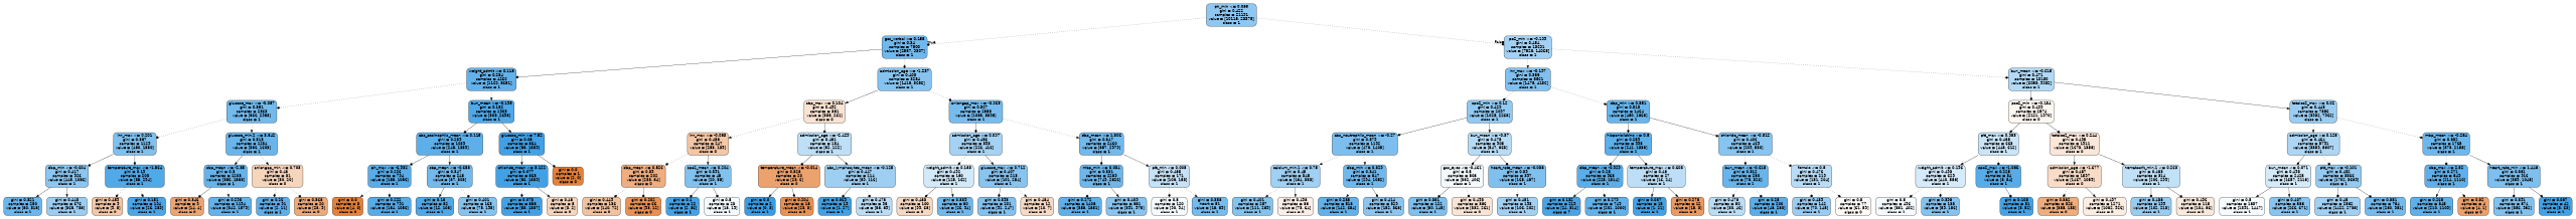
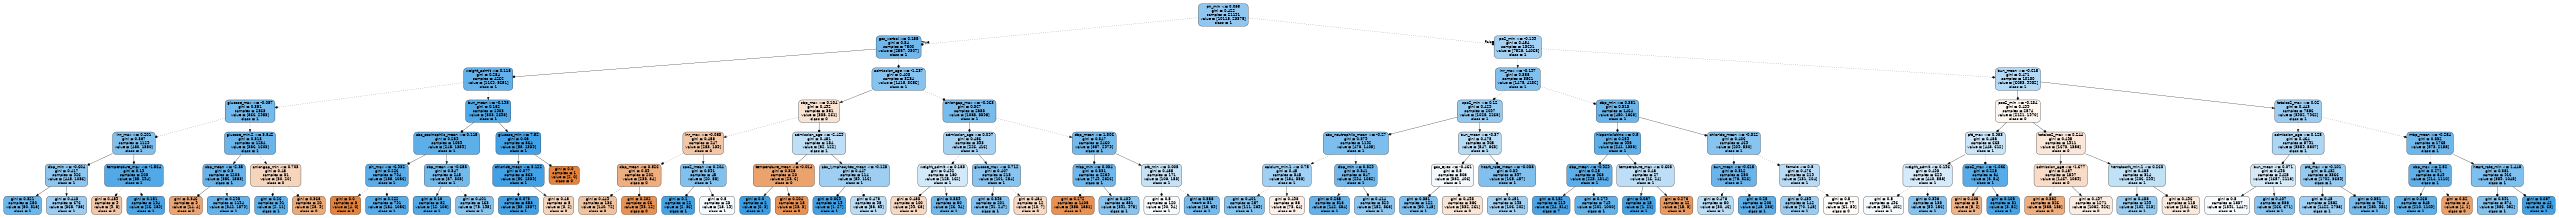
  digraph {
    node [color=black fillcolor="#70b8ec" fontname=helvetica shape=box style="filled, rounded"]
    edge [arrowhead=normal fontname=helvetica style=solid]
    n1 [fillcolor="#8fc7f0" label="ph_min <= 0.058\ngini = 0.422\nsamples = 21191\nvalue = [10115, 23375]\nclass = 1"]
    n2 [label="gcs_verbal <= 0.155\ngini = 0.34\nsamples = 7500\nvalue = [2587, 9307]\nclass = 1"]
    n3 [fillcolor="#a3d1f3" label="po2_min <= -0.199\ngini = 0.454\nsamples = 13691\nvalue = [7528, 14068]\nclass = 1"]
    n4 [fillcolor="#62b1ea" label="weight_admit <= 0.118\ngini = 0.284\nsamples = 4266\nvalue = [1169, 5651]\nclass = 1"]
    n5 [fillcolor="#86c3ef" label="admission_age <= -1.237\ngini = 0.403\nsamples = 3234\nvalue = [1418, 3656]\nclass = 1"]
    n6 [fillcolor="#80c0ee" label="inr_max <= -0.197\ngini = 0.388\nsamples = 3561\nvalue = [1475, 4136]\nclass = 1"]
    n7 [fillcolor="#b2d9f5" label="bun_mean <= -0.615\ngini = 0.471\nsamples = 10130\nvalue = [6053, 9932]\nclass = 1"]
    n8 [fillcolor="#73baed" label="glucose_max <= -0.057\ngini = 0.351\nsamples = 2363\nvalue = [866, 2953]\nclass = 1"]
    n9 [fillcolor="#4fa8e8" label="bun_mean <= -0.198\ngini = 0.182\nsamples = 1903\nvalue = [303, 2698]\nclass = 1"]
    n10 [fillcolor="#f9e3d3" label="sbp_max <= 0.104\ngini = 0.492\nsamples = 381\nvalue = [335, 261]\nclass = 0"]
    n11 [fillcolor="#78bced" label="aniongap_max <= -0.963\ngini = 0.367\nsamples = 2853\nvalue = [1083, 3395]\nclass = 1"]
    n12 [fillcolor="#7fc0ee" label="inr_max <= 0.201\ngini = 0.387\nsamples = 1129\nvalue = [480, 1350]\nclass = 1"]
    n13 [fillcolor="#69b5eb" label="glucose_min.2 <= 3.842\ngini = 0.313\nsamples = 1234\nvalue = [386, 1603]\nclass = 1"]
    n14 [fillcolor="#5dafea" label="abs_eosinophils_mean <= 0.115\ngini = 0.259\nsamples = 1039\nvalue = [245, 1359]\nclass = 1"]
    n15 [fillcolor="#42a1e6" label="glucose_min <= 7.52\ngini = 0.08\nsamples = 864\nvalue = [58, 1339]\nclass = 1"]
    n16 [fillcolor="#8cc6f0" label="dbp_min <= -0.604\ngini = 0.417\nsamples = 926\nvalue = [445, 1056]\nclass = 1"]
    n17 [fillcolor="#51a9e8" label="temperature_max <= -1.564\ngini = 0.19\nsamples = 203\nvalue = [35, 294]\nclass = 1"]
    n18 [fillcolor="#66b3eb" label="sbp_mean <= -2.35\ngini = 0.3\nsamples = 1203\nvalue = [356, 1583]\nclass = 1"]
    n19 [fillcolor="#f6d5bd" label="aniongap_min <= 0.703\ngini = 0.48\nsamples = 31\nvalue = [30, 20]\nclass = 0"]
    n20 [fillcolor="#6bb6ec" label="gini = 0.321\nsamples = 250\nvalue = [80, 318]\nclass = 1"]
    n21 [fillcolor="#9bcdf2" label="gini = 0.443\nsamples = 676\nvalue = [365, 738]\nclass = 1"]
    n22 [fillcolor="#f3c7a7" label="gini = 0.459\nsamples = 9\nvalue = [9, 5]\nclass = 0"]
    n23 [fillcolor="#4ba6e7" label="gini = 0.151\nsamples = 194\nvalue = [26, 289]\nclass = 1"]
    n24 [fillcolor="#eca572" label="gini = 0.346\nsamples = 9\nvalue = [14, 4]\nclass = 0"]
    n25 [fillcolor="#64b2eb" label="gini = 0.293\nsamples = 1194\nvalue = [342, 1579]\nclass = 1"]
    n26 [fillcolor="#5dafea" label="gini = 0.26\nsamples = 91\nvalue = [2, 11]\nclass = 1"]
    n27 [fillcolor="#edaa79" label="gini = 0.368\nsamples = 20\nvalue = [28, 9]\nclass = 0"]
    n28 [fillcolor="#57ace9" label="ph_max <= -6.932\ngini = 0.226\nsamples = 794\nvalue = [158, 1056]\nclass = 1"]
    n29 [fillcolor="#72b9ec" label="sbp_mean <= -0.653\ngini = 0.347\nsamples = 245\nvalue = [87, 303]\nclass = 1"]
    n30 [fillcolor="#41a1e6" label="chloride_mean <= 3.122\ngini = 0.077\nsamples = 863\nvalue = [56, 1339]\nclass = 1"]
    n31 [fillcolor="#e58139" label="gini = 0.0\nsamples = 1\nvalue = [2, 0]\nclass = 0"]
    n32 [fillcolor="#e58139" label="gini = 0.0\nsamples = 3\nvalue = [4, 0]\nclass = 0"]
    n33 [fillcolor="#56abe9" label="gini = 0.222\nsamples = 791\nvalue = [154, 1056]\nclass = 1"]
    n34 [fillcolor="#4fa8e8" label="gini = 0.18\nsamples = 82\nvalue = [12, 108]\nclass = 1"]
    n35 [fillcolor="#85c3ef" label="gini = 0.401\nsamples = 163\nvalue = [75, 195]\nclass = 1"]
    n36 [fillcolor="#41a1e6" label="gini = 0.073\nsamples = 858\nvalue = [53, 1337]\nclass = 1"]
    n37 [fillcolor="#f6d5bd" label="gini = 0.48\nsamples = 5\nvalue = [3, 2]\nclass = 0"]
    n38 [fillcolor="#f3c6a6" label="inr_max <= -0.083\ngini = 0.458\nsamples = 247\nvalue = [253, 139]\nclass = 0"]
    n39 [fillcolor="#bedff6" label="admission_age <= -2.429\ngini = 0.481\nsamples = 134\nvalue = [82, 122]\nclass = 1"]
    n40 [fillcolor="#a5d2f3" label="admission_age <= 0.097\ngini = 0.456\nsamples = 393\nvalue = [226, 416]\nclass = 1"]
    n41 [fillcolor="#72b9ec" label="dbp_mean <= 1.306\ngini = 0.347\nsamples = 2460\nvalue = [857, 2979]\nclass = 1"]
    n42 [fillcolor="#eeae80" label="dbp_mean <= 0.526\ngini = 0.39\nsamples = 202\nvalue = [233, 84]\nclass = 0"]
    n43 [fillcolor="#81c1ee" label="spo2_mean <= 0.204\ngini = 0.391\nsamples = 45\nvalue = [20, 55]\nclass = 1"]
    n44 [fillcolor="#eca26d" label="temperature_mean <= -0.014\ngini = 0.328\nsamples = 20\nvalue = [23, 6]\nclass = 0"]
    n45 [fillcolor="#9ecff2" label="abs_lymphocytes_mean <= -0.125\ngini = 0.447\nsamples = 114\nvalue = [59, 116]\nclass = 1"]
    n46 [fillcolor="#f2c29f" label="gini = 0.449\nsamples = 136\nvalue = [140, 72]\nclass = 0"]
    n47 [fillcolor="#e89153" label="gini = 0.202\nsamples = 66\nvalue = [93, 12]\nclass = 0"]
    n48 [fillcolor="#44a2e6" label="gini = 0.1\nsamples = 22\nvalue = [2, 36]\nclass = 1"]
    n49 [fillcolor="#f5fafe" label="gini = 0.5\nsamples = 23\nvalue = [18, 19]\nclass = 1"]
    n50 [fillcolor="#399de5" label="gini = 0.0\nsamples = 2\nvalue = [0, 3]\nclass = 1"]
    n51 [fillcolor="#e89153" label="gini = 0.204\nsamples = 18\nvalue = [23, 3]\nclass = 0"]
    n52 [fillcolor="#40a1e6" label="gini = 0.069\nsamples = 19\nvalue = [1, 27]\nclass = 1"]
    n53 [fillcolor="#baddf6" label="gini = 0.478\nsamples = 95\nvalue = [58, 89]\nclass = 1"]
    n54 [fillcolor="#d2e9f9" label="weight_admit <= 0.183\ngini = 0.492\nsamples = 180\nvalue = [125, 162]\nclass = 1"]
    n55 [fillcolor="#88c4ef" label="glucose_max <= 0.712\ngini = 0.407\nsamples = 213\nvalue = [101, 254]\nclass = 1"]
    n56 [fillcolor="#6db7ec" label="mbp_min <= 0.034\ngini = 0.331\nsamples = 2289\nvalue = [749, 2826]\nclass = 1"]
    n57 [fillcolor="#c5e2f7" label="ptt_min <= 0.005\ngini = 0.485\nsamples = 171\nvalue = [108, 153]\nclass = 1"]
    n58 [fillcolor="#f7d8c1" label="gini = 0.483\nsamples = 100\nvalue = [99, 68]\nclass = 0"]
    n59 [label="gini = 0.339\nsamples = 80\nvalue = [26, 94]\nclass = 1"]
    n60 [fillcolor="#82c1ef" label="gini = 0.393\nsamples = 201\nvalue = [91, 247]\nclass = 1"]
    n61 [fillcolor="#f7d9c4" label="gini = 0.484\nsamples = 12\nvalue = [10, 7]\nclass = 0"]
-   n62 [fillcolor="#5fb0ea" label="gini = 0.272\nsamples = 1408\nvalue = [358, 1851]\nclass = 1"]
+   n62 [fillcolor="#e89153" label="gini = 0.272\nsamples = 1408\nvalue = [358, 1851]\nclass = 1"]
    n63 [fillcolor="#88c4ef" label="gini = 0.409\nsamples = 881\nvalue = [391, 975]\nclass = 1"]
    n64 [fillcolor="#f7fbfe" label="gini = 0.5\nsamples = 120\nvalue = [90, 94]\nclass = 1"]
    n65 [fillcolor="#75bbed" label="gini = 0.358\nheart = 51\nvalue = [18, 59]\nclass = 1"]
    n66 [fillcolor="#92c9f1" label="spo2_min <= 0.12\ngini = 0.429\nsamples = 2097\nvalue = [1025, 2268]\nclass = 1"]
    n67 [fillcolor="#69b5eb" label="dbp_min <= 0.351\ngini = 0.313\nsamples = 1464\nvalue = [450, 1868]\nclass = 1"]
    n68 [fillcolor="#fdf6f1" label="pco2_min <= -0.134\ngini = 0.499\nsamples = 2574\nvalue = [2121, 1970]\nclass = 0"]
    n69 [fillcolor="#9bcdf2" label="totalco2_max <= 0.02\ngini = 0.443\nsamples = 7556\nvalue = [3932, 7962]\nclass = 1"]
    n70 [fillcolor="#7cbeee" label="abs_neutrophils_mean <= -0.27\ngini = 0.379\nsamples = 1192\nvalue = [478, 1405]\nclass = 1"]
    n71 [fillcolor="#b6dbf5" label="bun_mean <= -0.37\ngini = 0.475\nsamples = 905\nvalue = [547, 863]\nclass = 1"]
    n72 [fillcolor="#5dafea" label="hispanic/latino <= 0.5\ngini = 0.259\nsamples = 995\nvalue = [241, 1338]\nclass = 1"]
    n73 [fillcolor="#87c4ef" label="chloride_mean <= -0.312\ngini = 0.406\nsamples = 469\nvalue = [209, 530]\nclass = 1"]
    n74 [fillcolor="#a0d0f3" label="calcium_min.1 <= 0.75\ngini = 0.45\nsamples = 345\nvalue = [184, 353]\nclass = 1"]
    n75 [label="dbp_min <= 0.329\ngini = 0.341\nsamples = 847\nvalue = [294, 1052]\nclass = 1"]
    n76 [fillcolor="#f3f9fd" label="gcs_eyes <= -0.461\ngini = 0.5\nsamples = 508\nvalue = [382, 406]\nclass = 1"]
    n77 [fillcolor="#80c0ee" label="heart_rate_mean <= -0.038\ngini = 0.39\nsamples = 397\nvalue = [165, 457]\nclass = 1"]
    n78 [fillcolor="#85c3ef" label="gini = 0.401\nsamples = 257\nvalue = [111, 289]\nclass = 1"]
    n79 [fillcolor="#fcefe7" label="gini = 0.498\nsamples = 88\nvalue = [73, 64]\nclass = 0"]
    n80 [fillcolor="#62b1ea" label="gini = 0.285\nsamples = 518\nvalue = [142, 684]\nclass = 1"]
    n81 [fillcolor="#8bc5f0" label="gini = 0.414\nsamples = 329\nvalue = [152, 368]\nclass = 1"]
    n82 [fillcolor="#7dbfee" label="gini = 0.381\nsamples = 122\nvalue = [50, 145]\nclass = 1"]
    n83 [fillcolor="#f9e4d5" label="gini = 0.493\nsamples = 386\nvalue = [332, 261]\nclass = 0"]
    n84 [fillcolor="#a1d0f3" label="gini = 0.451\nsamples = 193\nvalue = [106, 202]\nclass = 1"]
    n85 [fillcolor="#5baee9" label="dbp_mean <= -0.929\ngini = 0.25\nsamples = 968\nvalue = [225, 1314]\nclass = 1"]
    n86 [fillcolor="#bddef6" label="temperature_max <= 0.603\ngini = 0.48\nsamples = 27\nvalue = [16, 24]\nclass = 1"]
    n87 [fillcolor="#68b4eb" label="bun_mean <= -0.615\ngini = 0.312\nsamples = 250\nvalue = [78, 326]\nclass = 1"]
    n88 [fillcolor="#b8dcf6" label="female <= 0.5\ngini = 0.476\nsamples = 219\nvalue = [131, 204]\nclass = 1"]
    n89 [fillcolor="#48a4e7" label="gini = 0.132\nsamples = 219\nvalue = [24, 314]\nclass = 7"]
    n90 [fillcolor="#61b1ea" label="gini = 0.279\nsamples = 749\nvalue = [201, 1000]\nclass = 1"]
    n91 [fillcolor="#42a2e6" label="gini = 0.087\nsamples = 15\nvalue = [1, 21]\nclass = 1"]
    n92 [fillcolor="#ea9a61" label="gini = 0.278\nsamples = 12\nvalue = [15, 3]\nclass = 0"]
    n93 [fillcolor="#baddf6" label="gini = 0.478\nsamples = 50\nvalue = [30, 46]\nclass = 1"]
    n94 [fillcolor="#5baee9" label="gini = 0.25\nsamples = 200\nvalue = [48, 280]\nclass = 1"]
    n95 [fillcolor="#99ccf2" label="gini = 0.439\nsamples = 142\nvalue = [70, 145]\nclass = 1"]
    n96 [fillcolor="#fefbf9" label="gini = 0.5\nsamples = 77\nvalue = [61, 59]\nclass = 0"]
    n97 [fillcolor="#cae5f8" label="ptt_max <= 0.983\ngini = 0.488\nsamples = 663\nvalue = [448, 612]\nclass = 1"]
    n98 [fillcolor="#fae7da" label="totalco2_max <= 0.244\ngini = 0.495\nsamples = 1911\nvalue = [1673, 1358]\nclass = 0"]
    n99 [fillcolor="#acd6f4" label="admission_age <= 0.128\ngini = 0.464\nsamples = 5791\nvalue = [3359, 5807]\nclass = 1"]
    n100 [fillcolor="#6eb7ec" label="mbp_mean <= -0.254\ngini = 0.332\nsamples = 1765\nvalue = [573, 2155]\nclass = 1"]
    n101 [fillcolor="#d5eafa" label="weight_admit <= 0.196\ngini = 0.493\nsamples = 629\nvalue = [440, 558]\nclass = 1"]
    n102 [fillcolor="#56ace9" label="spo2_max <= -1.086\ngini = 0.225\nsamples = 34\nvalue = [8, 54]\nclass = 1"]
    n103 [fillcolor="#f8dcc8" label="admission_age <= -1.677\ngini = 0.487\nsamples = 1597\nvalue = [1467, 1059]\nclass = 0"]
    n104 [fillcolor="#c1e1f7" label="hematocrit_min.1 <= 0.263\ngini = 0.483\nsamples = 314\nvalue = [206, 299]\nclass = 1"]
    n105 [fillcolor="#f5fafe" label="gini = 0.5\nsamples = 496\nvalue = [381, 402]\nclass = 1"]
    n106 [fillcolor="#84c2ef" label="gini = 0.398\nsamples = 133\nvalue = [59, 156]\nclass = 1"]
+   n107 [fillcolor="#efb388" label="gini = 0.408\nsamples = 3\nvalue = [5, 2]\nclass = 0"]
    n108 [fillcolor="#44a3e6" label="gini = 0.103\nsamples = 31\nvalue = [3, 52]\nclass = 1"]
    n109 [fillcolor="#eead7d" label="gini = 0.382\nsamples = 326\nvalue = [385, 133]\nclass = 0"]
    n110 [fillcolor="#fbede2" label="gini = 0.497\nsamples = 1271\nvalue = [1082, 926]\nclass = 0"]
    n111 [fillcolor="#98ccf1" label="gini = 0.438\nsamples = 199\nvalue = [102, 213]\nclass = 1"]
    n112 [fillcolor="#fae9dd" label="gini = 0.496\nsamples = 115\nvalue = [104, 86]\nclass = 0"]
    n113 [fillcolor="#d4eaf9" label="bun_mean <= 0.071\ngini = 0.493\nsamples = 2425\nvalue = [1657, 2118]\nclass = 1"]
    n114 [fillcolor="#94caf1" label="ptt_max <= -0.101\ngini = 0.432\nsamples = 3366\nvalue = [1702, 3689]\nclass = 1"]
    n115 [fillcolor="#5fb0ea" label="sbp_max <= 2.52\ngini = 0.271\nsamples = 849\nvalue = [214, 1110]\nclass = 1"]
    n116 [fillcolor="#7dbfee" label="heart_rate_min <= 1.448\ngini = 0.381\nsamples = 916\nvalue = [359, 1045]\nclass = 1"]
    n117 [fillcolor="#f7fbfe" label="gini = 0.5\nsamples = 1837\nvalue = [1391, 1447]\nclass = 1"]
    n118 [fillcolor="#87c4ef" label="gini = 0.407\nsamples = 588\nvalue = [266, 671]\nclass = 1"]
    n119 [fillcolor="#a0d0f3" label="gini = 0.45\nsamples = 2582\nvalue = [1422, 2738]\nclass = 1"]
    n120 [fillcolor="#73baed" label="gini = 0.351\nsamples = 784\nvalue = [280, 951]\nclass = 1"]
    n121 [fillcolor="#5eb0ea" label="gini = 0.268\nsamples = 845\nvalue = [210, 1109]\nclass = 1"]
    n122 [fillcolor="#eca06a" label="gini = 0.32\nsamples = 4\nvalue = [4, 1]\nclass = 0"]
    n123 [fillcolor="#81c1ee" label="gini = 0.391\nsamples = 874\nvalue = [356, 982]\nclass = 1"]
    n124 [fillcolor="#42a2e6" label="gini = 0.087\nsamples = 42\nvalue = [3, 63]\nclass = 1"]
    n1 -> n2 [arrowhead=dot headlabel=True labelangle=45 labeldistance=2.5 style=dotted]
    n1 -> n3 [arrowhead=dot headlabel=False labelangle=-45 labeldistance=2.5 style=dotted]
    n2 -> n4 [arrowhead=dot]
    n2 -> n5 [arrowhead=diamond style=dotted]
    n3 -> n6 [style=dotted]
    n3 -> n7 [arrowhead=diamond style=dotted]
    n4 -> n8 [arrowhead=diamond style=dotted]
    n4 -> n9 [style=dotted]
    n5 -> n10
    n5 -> n11 [arrowhead=dot style=dotted]
    n6 -> n66 [arrowhead=diamond style=dotted]
    n6 -> n67 [arrowhead=diamond style=dotted]
    n7 -> n68 [arrowhead=diamond]
    n7 -> n69
    n8 -> n12 [arrowhead=dot style=dotted]
    n8 -> n13 [style=dotted]
    n9 -> n14 [arrowhead=dot]
    n9 -> n15
    n10 -> n38 [style=dotted]
    n10 -> n39 [arrowhead=dot]
    n11 -> n40 [arrowhead=diamond]
    n11 -> n41 [style=dotted]
    n12 -> n16 [arrowhead=dot]
    n12 -> n17 [arrowhead=diamond]
    n13 -> n18
    n13 -> n19 [style=dotted]
    n14 -> n28 [arrowhead=dot]
    n14 -> n29
    n15 -> n30
    n15 -> n31 [arrowhead=dot]
    n16 -> n20
    n16 -> n21
    n17 -> n22 [arrowhead=diamond style=dotted]
    n17 -> n23 [arrowhead=diamond style=dotted]
    n18 -> n24 [arrowhead=dot]
    n18 -> n25 [style=dotted]
    n19 -> n26 [arrowhead=diamond style=dotted]
    n19 -> n27 [arrowhead=dot style=dotted]
    n28 -> n32 [style=dotted]
    n28 -> n33 [arrowhead=diamond style=dotted]
    n29 -> n34
    n29 -> n35 [arrowhead=dot style=dotted]
    n30 -> n36 [arrowhead=diamond style=dotted]
    n30 -> n37
    n38 -> n42 [arrowhead=diamond style=dotted]
    n38 -> n43
    n39 -> n44 [arrowhead=dot]
    n39 -> n45
    n40 -> n54 [arrowhead=diamond style=dotted]
    n40 -> n55
    n41 -> n56 [arrowhead=diamond]
    n41 -> n57
    n42 -> n46 [arrowhead=diamond style=dotted]
    n42 -> n47 [arrowhead=dot]
    n43 -> n48 [arrowhead=dot]
    n43 -> n49 [arrowhead=dot]
    n44 -> n50
    n44 -> n51 [arrowhead=diamond]
    n45 -> n52 [arrowhead=dot]
    n45 -> n53 [arrowhead=dot style=dotted]
    n54 -> n58 [arrowhead=diamond]
    n54 -> n59
    n55 -> n60 [arrowhead=diamond]
    n55 -> n61 [style=dotted]
    n56 -> n62 [arrowhead=dot style=dotted]
    n56 -> n63
    n57 -> n64 [arrowhead=diamond style=dotted]
    n57 -> n65 [style=dotted]
    n66 -> n70 [arrowhead=diamond]
    n66 -> n71
    n67 -> n72 [arrowhead=diamond]
    n67 -> n73 [arrowhead=diamond]
    n68 -> n97 [arrowhead=diamond]
    n68 -> n98 [arrowhead=dot]
    n69 -> n99 [style=dotted]
    n69 -> n100 [arrowhead=diamond style=dotted]
    n70 -> n74 [style=dotted]
    n70 -> n75 [style=dotted]
    n71 -> n76 [arrowhead=diamond]
    n71 -> n77 [arrowhead=dot]
    n72 -> n85 [arrowhead=dot]
    n72 -> n86 [arrowhead=dot]
    n73 -> n87 [arrowhead=diamond style=dotted]
    n73 -> n88 [arrowhead=dot style=dotted]
    n74 -> n78 [style=dotted]
    n74 -> n79
    n75 -> n80 [style=dotted]
    n75 -> n81 [arrowhead=diamond]
    n76 -> n82 [arrowhead=dot]
    n76 -> n83 [arrowhead=dot style=dotted]
    n77 -> n84 [style=dotted]
    n85 -> n89
    n85 -> n90 [arrowhead=diamond style=dotted]
    n86 -> n91
    n86 -> n92
    n87 -> n93 [arrowhead=diamond style=dotted]
    n87 -> n94 [arrowhead=dot style=dotted]
    n88 -> n95 [arrowhead=dot style=dotted]
    n88 -> n96 [arrowhead=diamond style=dotted]
    n97 -> n101
    n97 -> n102 [arrowhead=dot style=dotted]
    n98 -> n103
    n98 -> n104
    n99 -> n113 [arrowhead=diamond]
    n99 -> n114 [arrowhead=dot style=dotted]
    n100 -> n115 [arrowhead=dot style=dotted]
    n100 -> n116
    n101 -> n105 [arrowhead=diamond style=dotted]
    n101 -> n106 [arrowhead=diamond style=dotted]
+   n102 -> n107 [arrowhead=diamond]
    n102 -> n108 [arrowhead=dot]
    n103 -> n109 [arrowhead=diamond style=dotted]
    n103 -> n110
    n104 -> n111 [arrowhead=dot]
    n104 -> n112 [arrowhead=dot]
    n113 -> n117
    n113 -> n118
    n114 -> n119 [arrowhead=dot]
    n114 -> n120 [arrowhead=dot]
    n115 -> n121
    n115 -> n122 [arrowhead=diamond style=dotted]
    n116 -> n123 [arrowhead=dot]
    n116 -> n124 [arrowhead=diamond]
  }
